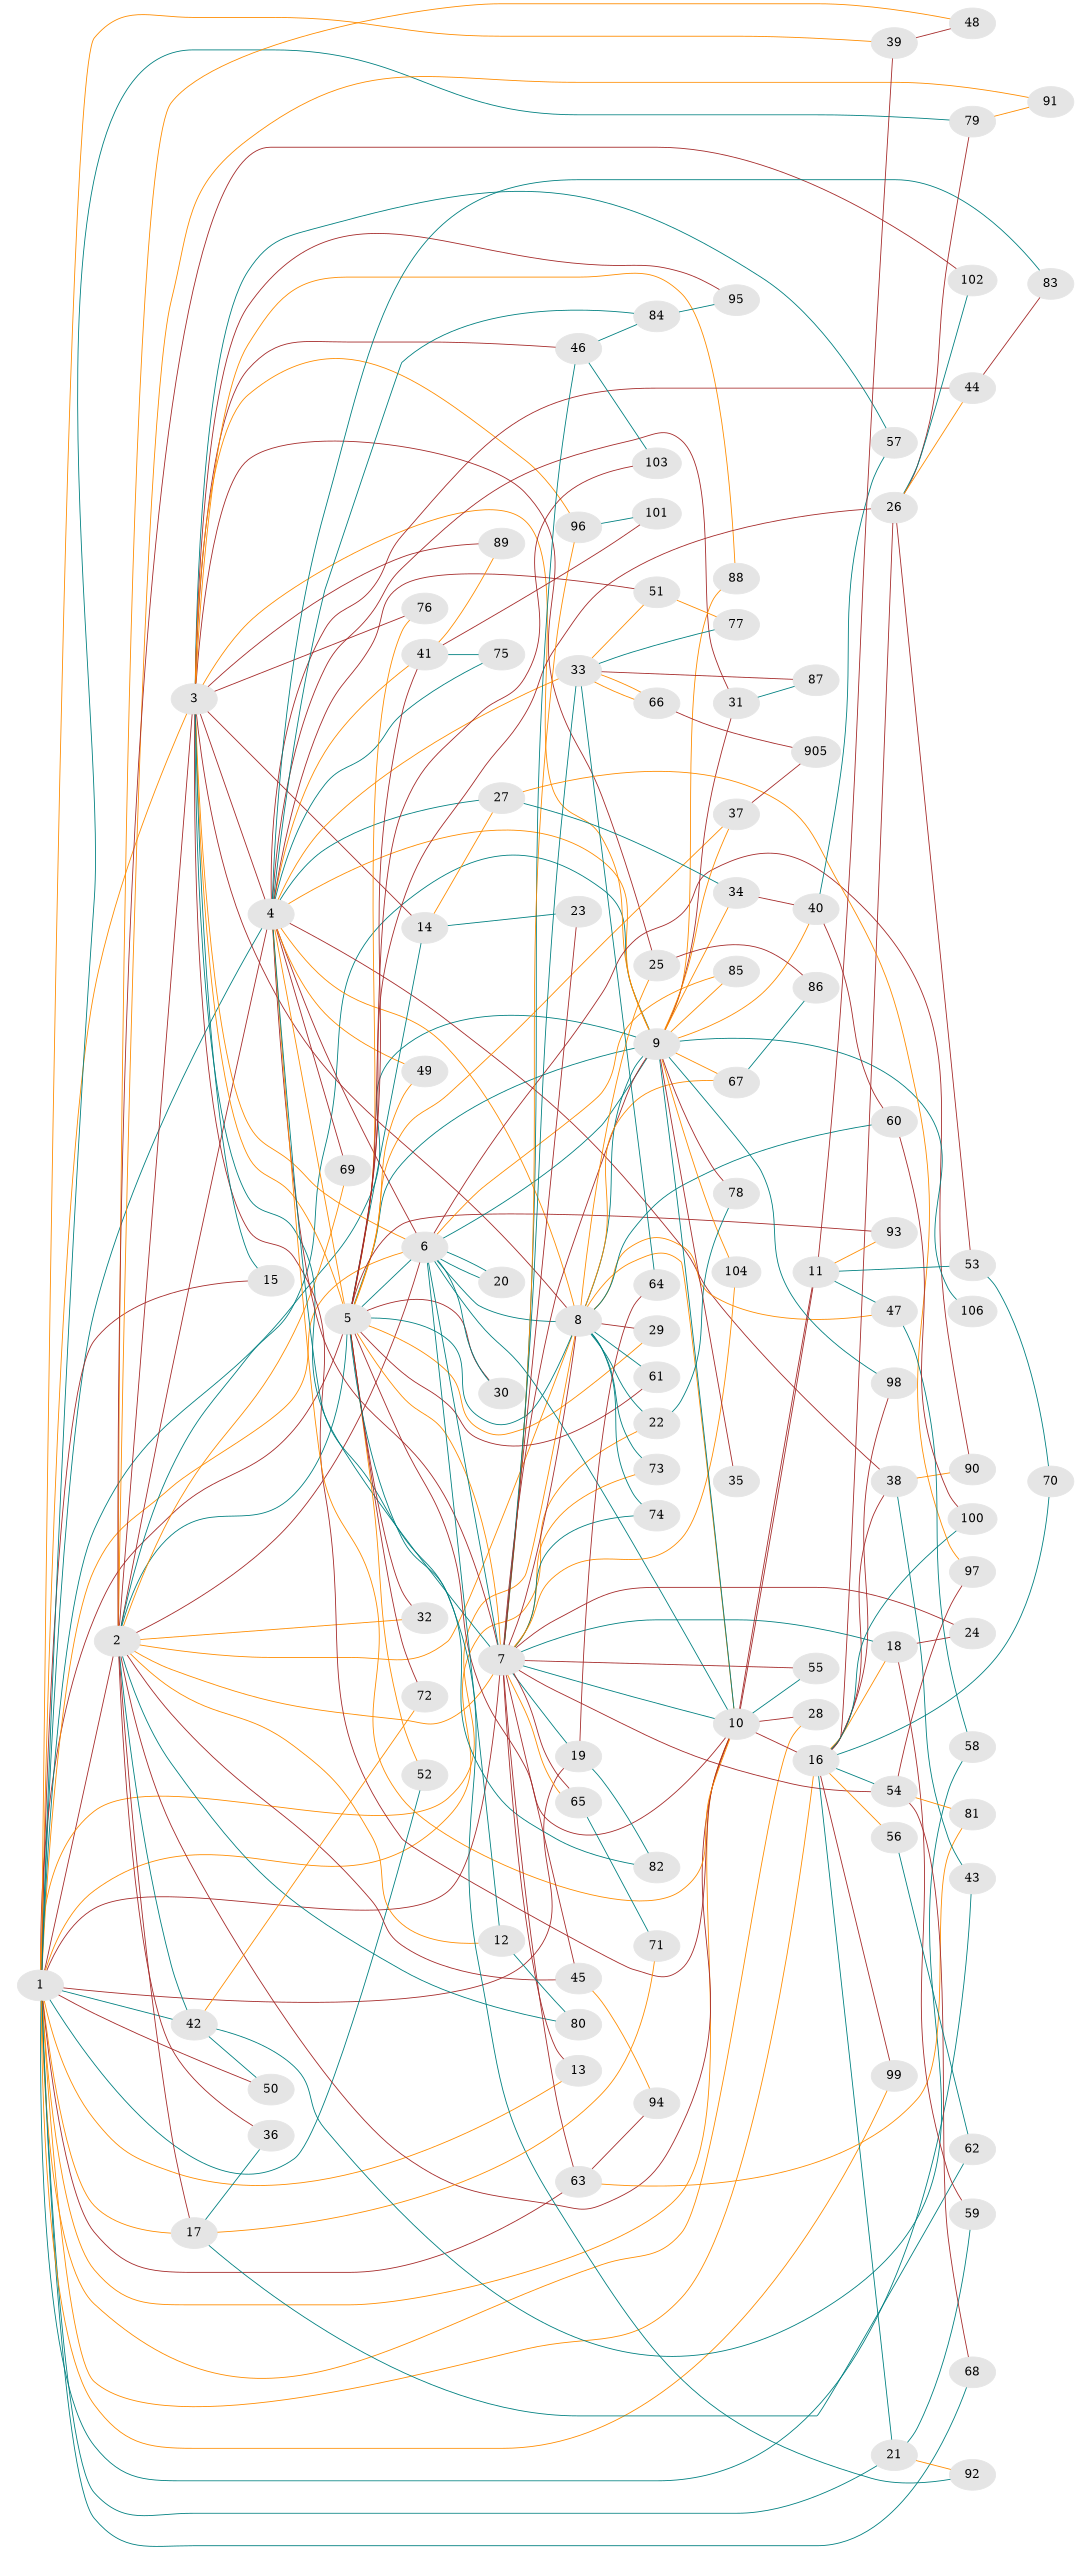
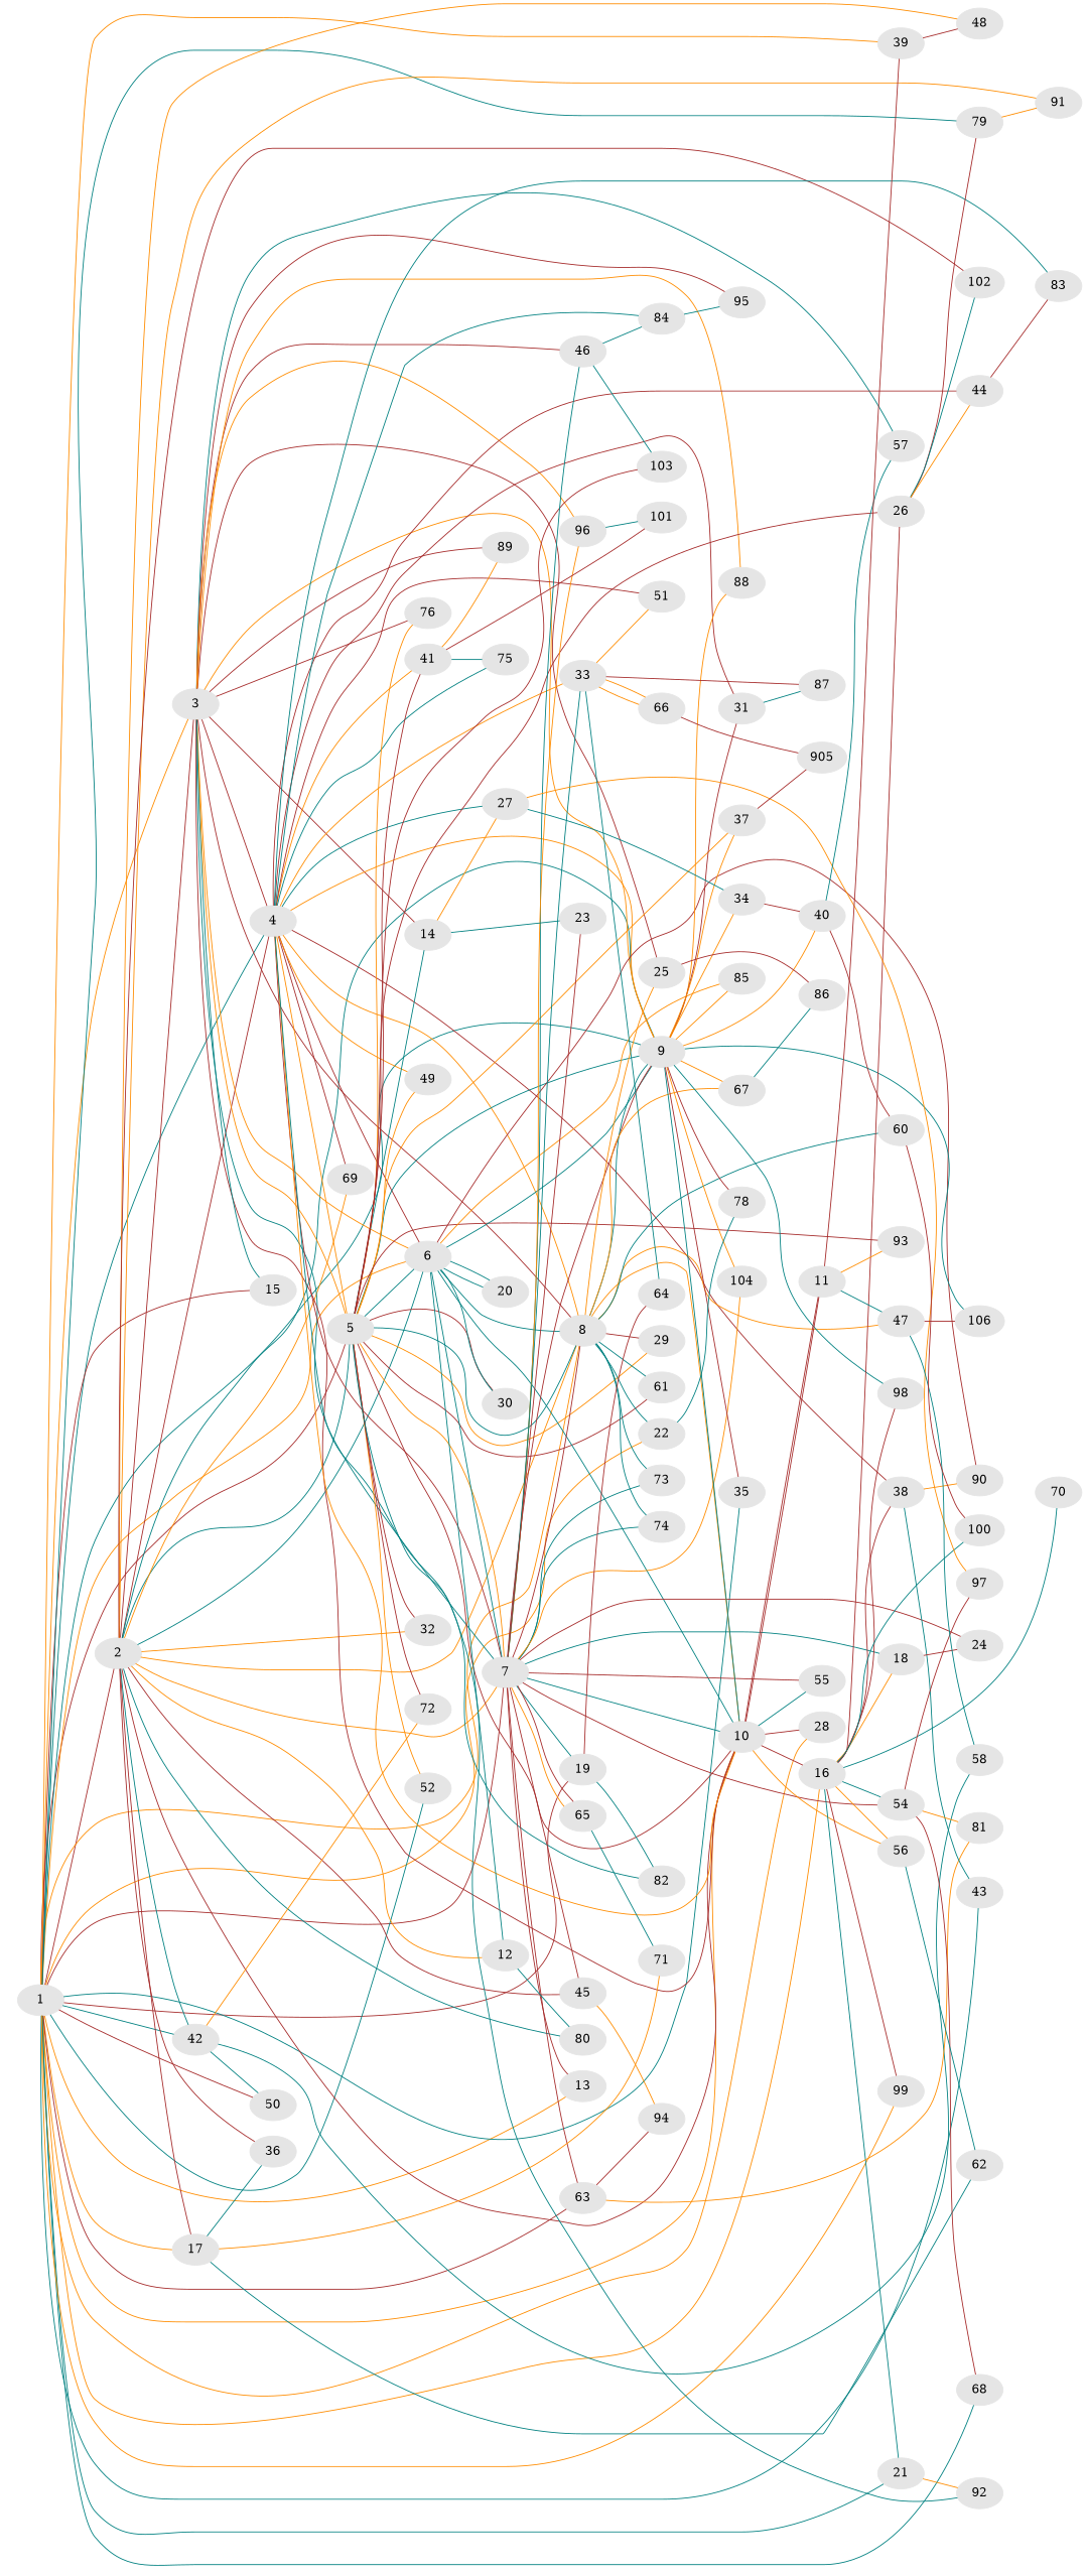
  graph {
    rankdir=LR
    node [color=gray90 style=filled]
    edge [color=teal]
    1
    2
    3
    4
    5
    6
    7
    8
    9
    10
    13
    15
    16
    17
    19
    21
    22
    28
    35
    39
    42
    43
    50
    52
    63
    68
    79
    99
    12
    32
    36
    45
    48
    69
    80
    91
    102
    14
    25
    46
    57
    76
    88
    89
    95
    96
    27
    31
    33
    38
    41
    44
    49
    51
    75
    82
    83
    84
    26
    29
    30
    37
    61
    72
    92
    93
    103
    20
    85
    90
    18
    23
    24
    54
    55
    65
    73
    74
    104
    47
    60
    67
    34
    40
    78
    98
    106
    11
    56
    70
    100
    62
    71
    64
-   59
    58
    94
    81
    86
    101
    97
    87
    66
-   77
-   53
    n106 [label=905]
    1 -- 2 [color=brown]
    1 -- 3 [color=darkorange]
    1 -- 4
    1 -- 5 [color=brown]
    1 -- 6 [color=darkorange]
    1 -- 7 [color=brown]
    1 -- 8 [color=darkorange]
    1 -- 9
    1 -- 10 [color=darkorange]
    1 -- 13 [color=darkorange]
    1 -- 15 [color=brown]
    1 -- 16 [color=darkorange]
    1 -- 17 [color=darkorange]
    1 -- 19 [color=brown]
    1 -- 21
    1 -- 22 [color=darkorange]
    1 -- 28 [color=darkorange]
+   1 -- 35
    1 -- 39 [color=darkorange]
    1 -- 42
    1 -- 43
    1 -- 50 [color=brown]
    1 -- 52
    1 -- 63 [color=brown]
    1 -- 68
    1 -- 79
    1 -- 99 [color=darkorange]
    2 -- 3 [color=brown]
    2 -- 4 [color=brown]
    2 -- 5
-   2 -- 6 [color=brown]
+   2 -- 6
    2 -- 7 [color=darkorange]
    2 -- 8 [color=darkorange]
    2 -- 9
    2 -- 10 [color=brown]
    2 -- 17 [color=brown]
    2 -- 42
    2 -- 12 [color=darkorange]
    2 -- 32 [color=darkorange]
    2 -- 36 [color=brown]
    2 -- 45 [color=brown]
    2 -- 48 [color=darkorange]
    2 -- 69 [color=darkorange]
    2 -- 80
    2 -- 91 [color=darkorange]
    2 -- 102 [color=brown]
    3 -- 4 [color=brown]
    3 -- 5 [color=darkorange]
    3 -- 6 [color=darkorange]
    3 -- 7
    3 -- 8 [color=brown]
    3 -- 9 [color=darkorange]
    3 -- 10 [color=brown]
    3 -- 15
    3 -- 14 [color=brown]
    3 -- 25 [color=brown]
    3 -- 46 [color=brown]
    3 -- 57
    3 -- 76 [color=brown]
    3 -- 88 [color=darkorange]
    3 -- 89 [color=brown]
    3 -- 95 [color=brown]
    3 -- 96 [color=darkorange]
    4 -- 5 [color=darkorange]
    4 -- 6 [color=brown]
    4 -- 7 [color=brown]
    4 -- 8 [color=darkorange]
    4 -- 9 [color=darkorange]
    4 -- 10 [color=darkorange]
    4 -- 69 [color=brown]
    4 -- 27
    4 -- 31 [color=brown]
    4 -- 33 [color=darkorange]
    4 -- 38 [color=brown]
    4 -- 41 [color=darkorange]
    4 -- 44 [color=brown]
    4 -- 49 [color=darkorange]
    4 -- 51 [color=brown]
    4 -- 75
    4 -- 82
    4 -- 83
    4 -- 84
    5 -- 6
    5 -- 7 [color=darkorange]
    5 -- 8
    5 -- 9
    5 -- 10 [color=brown]
    5 -- 52 [color=darkorange]
    5 -- 32 [color=brown]
    5 -- 14
    5 -- 76 [color=darkorange]
    5 -- 41 [color=brown]
    5 -- 49 [color=darkorange]
    5 -- 26 [color=brown]
    5 -- 29 [color=darkorange]
    5 -- 30 [color=brown]
    5 -- 37 [color=darkorange]
    5 -- 61 [color=brown]
    5 -- 72 [color=brown]
    5 -- 92
    5 -- 93 [color=brown]
    5 -- 103 [color=brown]
    6 -- 7
    6 -- 8
    6 -- 9
    6 -- 10
    6 -- 12
    6 -- 30
    6 -- 20
    6 -- 20
    6 -- 85 [color=darkorange]
    6 -- 90 [color=brown]
    7 -- 8 [color=brown]
    7 -- 9 [color=brown]
    7 -- 10
    7 -- 13 [color=brown]
    7 -- 19
    7 -- 63 [color=brown]
    7 -- 45 [color=brown]
    7 -- 46
    7 -- 96 [color=darkorange]
    7 -- 33
    7 -- 18
    7 -- 23 [color=brown]
    7 -- 24 [color=brown]
    7 -- 54 [color=brown]
    7 -- 55 [color=brown]
    7 -- 65 [color=darkorange]
    7 -- 65 [color=brown]
-   7 -- 73 [color=darkorange]
+   7 -- 73
    7 -- 74
    7 -- 104 [color=darkorange]
    8 -- 9
    8 -- 10 [color=darkorange]
    8 -- 22
    8 -- 25 [color=darkorange]
    8 -- 29 [color=brown]
    8 -- 61
    8 -- 73
    8 -- 74
    8 -- 47 [color=darkorange]
    8 -- 60
    8 -- 67 [color=darkorange]
    9 -- 10
    9 -- 35 [color=brown]
    9 -- 88 [color=darkorange]
    9 -- 31 [color=brown]
    9 -- 37 [color=darkorange]
    9 -- 85 [color=darkorange]
    9 -- 104 [color=darkorange]
    9 -- 67 [color=darkorange]
    9 -- 34 [color=darkorange]
    9 -- 40 [color=darkorange]
    9 -- 78 [color=brown]
    9 -- 98
    9 -- 106
    10 -- 16 [color=brown]
    10 -- 28 [color=brown]
    10 -- 55
    10 -- 11 [color=brown]
    10 -- 11 [color=brown]
+   10 -- 56 [color=darkorange]
    16 -- 21
    16 -- 99 [color=brown]
    16 -- 38 [color=brown]
    16 -- 26 [color=brown]
    16 -- 18 [color=darkorange]
    16 -- 54
    16 -- 98 [color=brown]
    16 -- 56 [color=darkorange]
    16 -- 70
    16 -- 100
    17 -- 36
    17 -- 62
    17 -- 71 [color=darkorange]
    19 -- 82
    19 -- 64 [color=brown]
    21 -- 92 [color=darkorange]
-   21 -- 59
    22 -- 78
    39 -- 48 [color=brown]
    42 -- 50
    42 -- 72 [color=darkorange]
    42 -- 58
    63 -- 94 [color=brown]
    63 -- 81 [color=darkorange]
    79 -- 91 [color=darkorange]
    12 -- 80
    45 -- 94 [color=darkorange]
    14 -- 27 [color=darkorange]
    14 -- 23
    25 -- 86 [color=brown]
    46 -- 84
    46 -- 103
    96 -- 101
    27 -- 34
    27 -- 97 [color=darkorange]
    31 -- 87
    33 -- 51 [color=darkorange]
    33 -- 64
    33 -- 87 [color=brown]
    33 -- 66 [color=darkorange]
    33 -- 66 [color=darkorange]
-   33 -- 77
    38 -- 43
    38 -- 90 [color=darkorange]
    41 -- 89 [color=darkorange]
    41 -- 75
    41 -- 101 [color=brown]
    44 -- 83 [color=brown]
-   51 -- 77 [color=darkorange]
    84 -- 95
    26 -- 79 [color=brown]
    26 -- 102
    26 -- 44 [color=darkorange]
-   26 -- 53 [color=brown]
    37 -- n106 [color=brown]
    18 -- 24 [color=brown]
-   18 -- 59 [color=brown]
    54 -- 68 [color=brown]
    54 -- 81 [color=darkorange]
    54 -- 97 [color=brown]
    65 -- 71
+   47 -- 106 [color=brown]
    47 -- 58
    60 -- 100 [color=brown]
    67 -- 86
    34 -- 40 [color=brown]
    40 -- 57
    40 -- 60 [color=brown]
    11 -- 39 [color=brown]
    11 -- 93 [color=darkorange]
    11 -- 47
-   11 -- 53
    56 -- 62
    66 -- n106 [color=brown]
-   53 -- 70
  }
